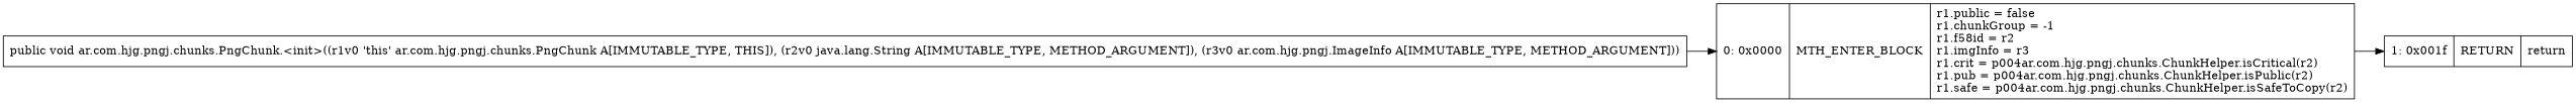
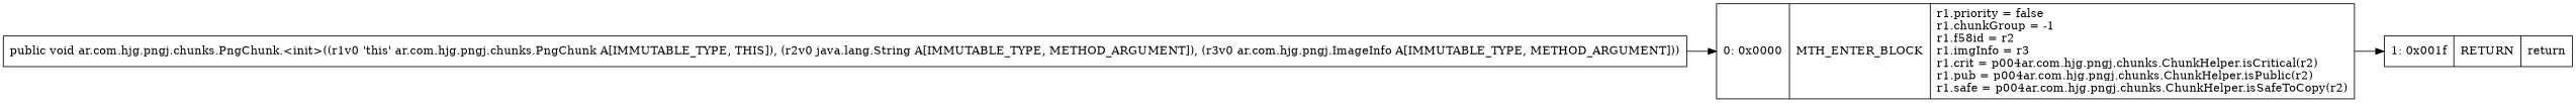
  digraph {
    rankdir=LR
    node [shape=record]
-   n1 [label="{0\:\ 0x0000|MTH_ENTER_BLOCK\l|r1.public = false\lr1.chunkGroup = \-1\lr1.f58id = r2\lr1.imgInfo = r3\lr1.crit = p004ar.com.hjg.pngj.chunks.ChunkHelper.isCritical(r2)\lr1.pub = p004ar.com.hjg.pngj.chunks.ChunkHelper.isPublic(r2)\lr1.safe = p004ar.com.hjg.pngj.chunks.ChunkHelper.isSafeToCopy(r2)\l}"]
+   n1 [label="{0\:\ 0x0000|MTH_ENTER_BLOCK\l|r1.priority = false\lr1.chunkGroup = \-1\lr1.f58id = r2\lr1.imgInfo = r3\lr1.crit = p004ar.com.hjg.pngj.chunks.ChunkHelper.isCritical(r2)\lr1.pub = p004ar.com.hjg.pngj.chunks.ChunkHelper.isPublic(r2)\lr1.safe = p004ar.com.hjg.pngj.chunks.ChunkHelper.isSafeToCopy(r2)\l}"]
    n2 [label="{1\:\ 0x001f|RETURN\l|return\l}"]
    n3 [label="{public void ar.com.hjg.pngj.chunks.PngChunk.\<init\>((r1v0 'this' ar.com.hjg.pngj.chunks.PngChunk A[IMMUTABLE_TYPE, THIS]), (r2v0 java.lang.String A[IMMUTABLE_TYPE, METHOD_ARGUMENT]), (r3v0 ar.com.hjg.pngj.ImageInfo A[IMMUTABLE_TYPE, METHOD_ARGUMENT])) }"]
    n1 -> n2
    n3 -> n1
  }
